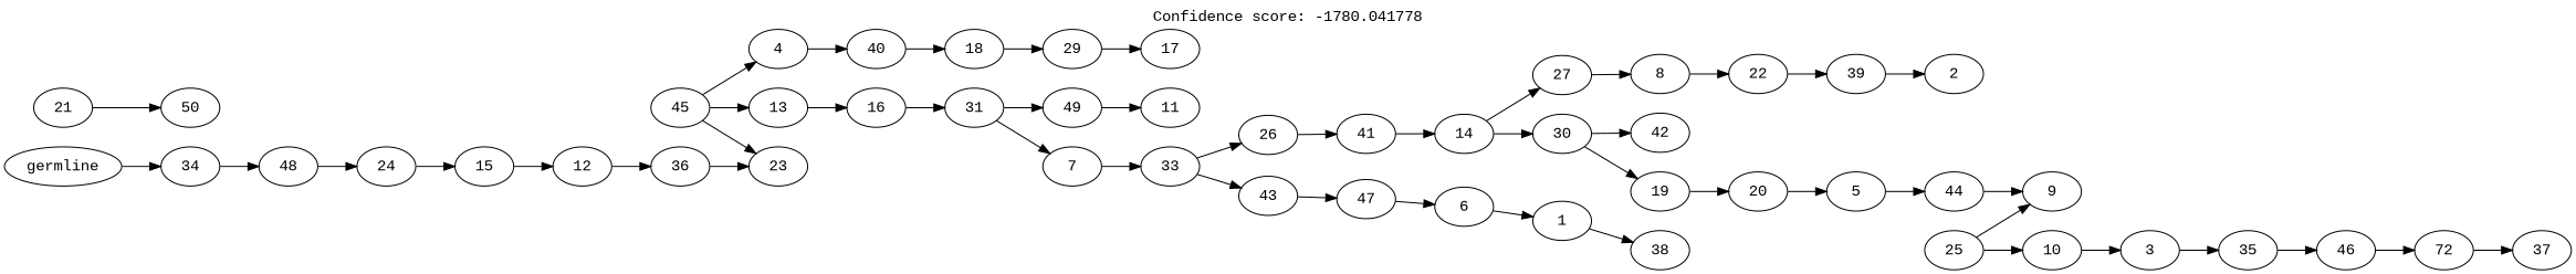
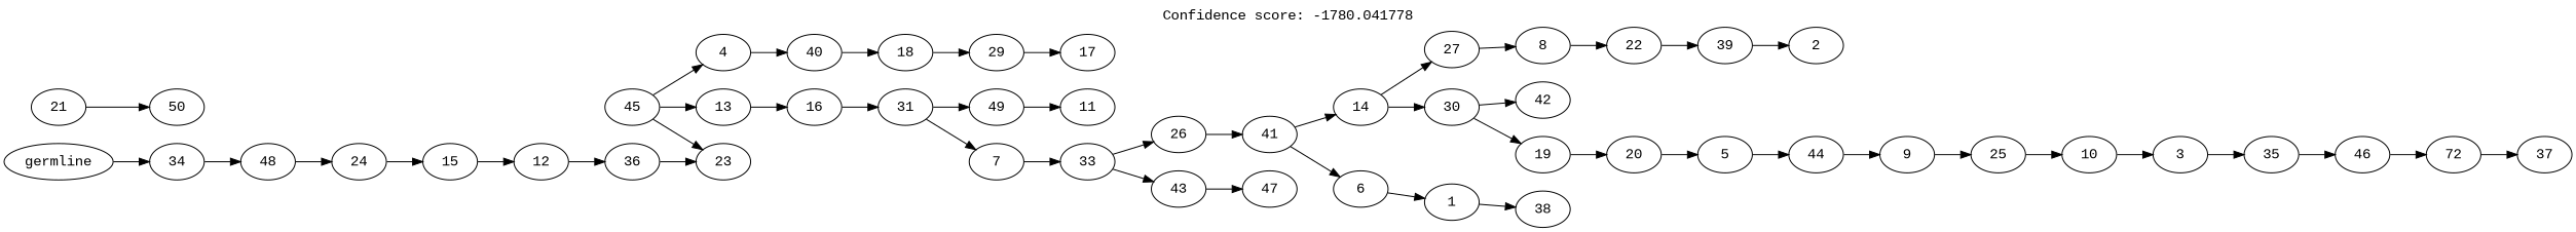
  digraph {
    fontname="Liberation Mono"
    label="Confidence score: -1780.041778"
    labelloc=t
    rankdir=LR
    node [fontname="Liberation Mono"]
    edge [fontname="Liberation Mono"]
    n1 [label=29]
    n2 [label=17]
    n3 [label=18]
    n4 [label=40]
    n5 [label=4]
    n6 [label=39]
    n7 [label=2]
    n8 [label=22]
    n9 [label=8]
    n10 [label=27]
    n11 [label=21]
    n12 [label=50]
    n13 [label=42]
    n14 [label=72]
    n15 [label=37]
    n16 [label=46]
    n17 [label=35]
    n18 [label=3]
    n19 [label=10]
    n20 [label=25]
    n21 [label=9]
    n22 [label=44]
    n23 [label=5]
    n24 [label=20]
    n25 [label=19]
    n26 [label=30]
    n27 [label=14]
    n28 [label=41]
    n29 [label=26]
    n30 [label=11]
    n31 [label=49]
    n32 [label=1]
    n33 [label=38]
    n34 [label=6]
    n35 [label=47]
    n36 [label=43]
    n37 [label=33]
    n38 [label=7]
    n39 [label=31]
    n40 [label=16]
    n41 [label=13]
    n42 [label=45]
    n43 [label=23]
    n44 [label=36]
    n45 [label=12]
    n46 [label=15]
    n47 [label=24]
    n48 [label=48]
    n49 [label=34]
    n50 [label=germline]
    n1 -> n2
    n3 -> n1
    n4 -> n3
    n5 -> n4
    n6 -> n7
    n8 -> n6
    n9 -> n8
    n10 -> n9
    n11 -> n12
    n14 -> n15
    n16 -> n14
    n17 -> n16
    n18 -> n17
    n19 -> n18
    n20 -> n19
-   n20 -> n21
+   n21 -> n20
    n22 -> n21
    n23 -> n22
    n24 -> n23
    n25 -> n24
    n26 -> n13
    n26 -> n25
    n27 -> n10
    n27 -> n26
    n28 -> n27
    n29 -> n28
    n31 -> n30
    n32 -> n33
    n34 -> n32
-   n35 -> n34
+   n28 -> n34
    n36 -> n35
    n37 -> n29
    n37 -> n36
    n38 -> n37
    n39 -> n31
    n39 -> n38
    n40 -> n39
    n41 -> n40
    n42 -> n5
    n42 -> n41
    n42 -> n43
    n44 -> n43
    n45 -> n44
    n46 -> n45
    n47 -> n46
    n48 -> n47
    n49 -> n48
    n50 -> n49
  }
